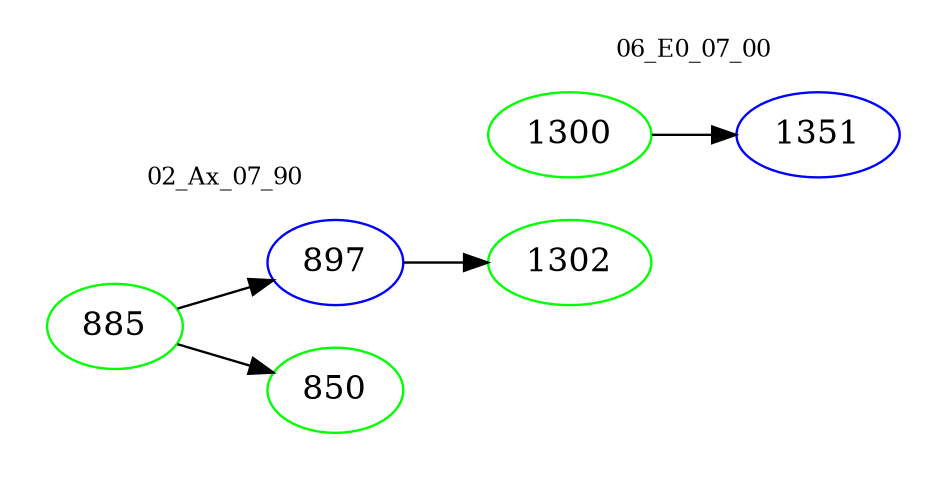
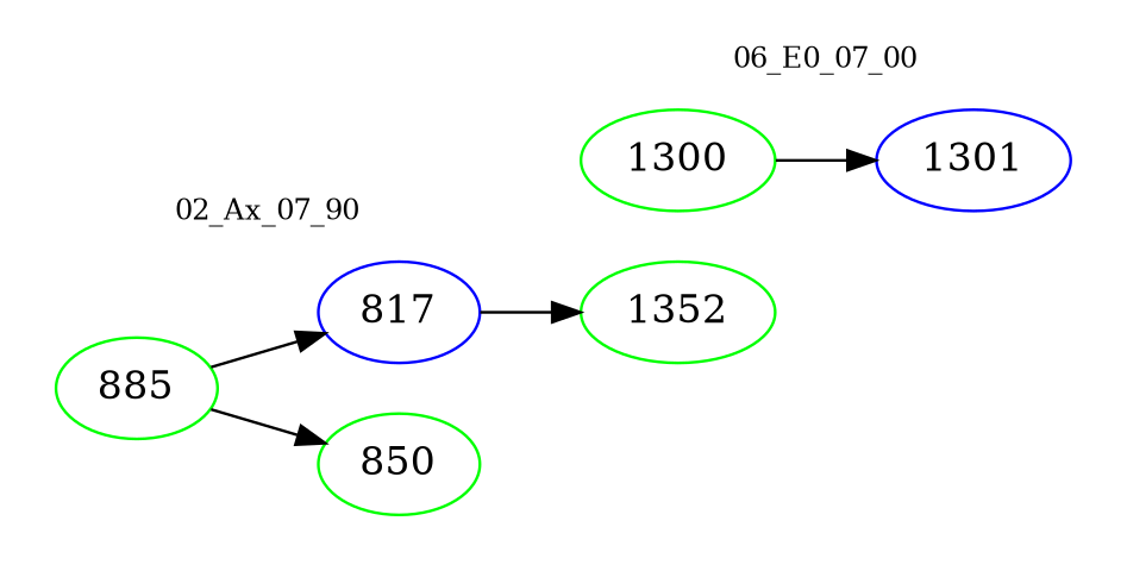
  digraph {
    rankdir=LR
    node [color=green]
    edge [color=black]
    n1 [label=885]
    n2 [label=850]
-   n3 [color=blue label=897]
+   n3 [color=blue label=817]
    n4 [label=1300]
-   n5 [color=blue label=1351]
-   n6 [label=1302]
+   n5 [color=blue label=1301]
+   n6 [label=1352]
    subgraph cluster_1 {
      color=white
      fontsize=10
      label="02_Ax_07_90"
      n1
      n2
      n3
    }
    subgraph cluster_2 {
      color=white
      fontsize=10
      label="06_E0_07_00"
      n4
      n5
      n6
    }
    n1 -> n2
    n1 -> n3
    n3 -> n6
    n4 -> n5
  }
